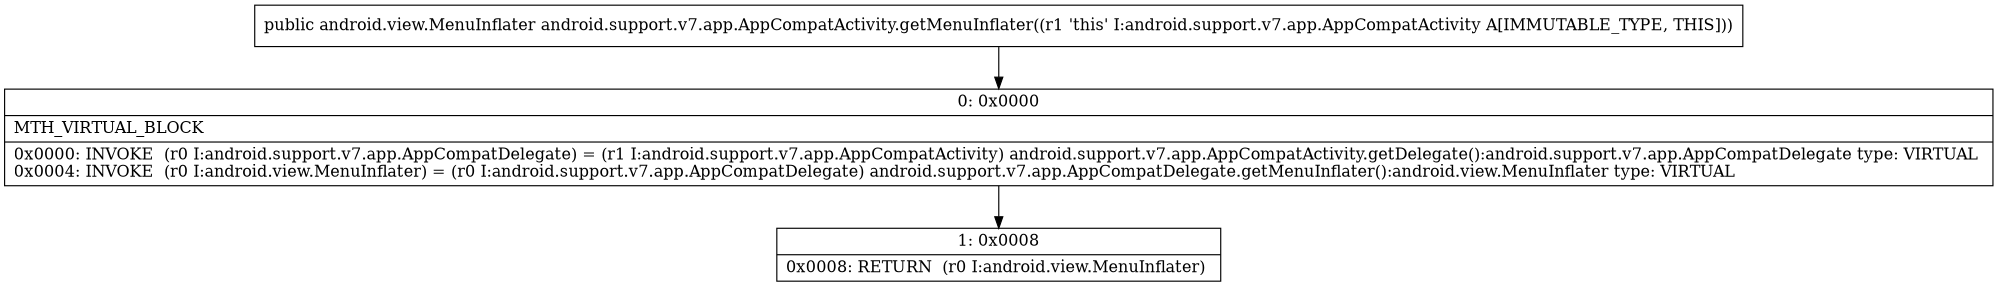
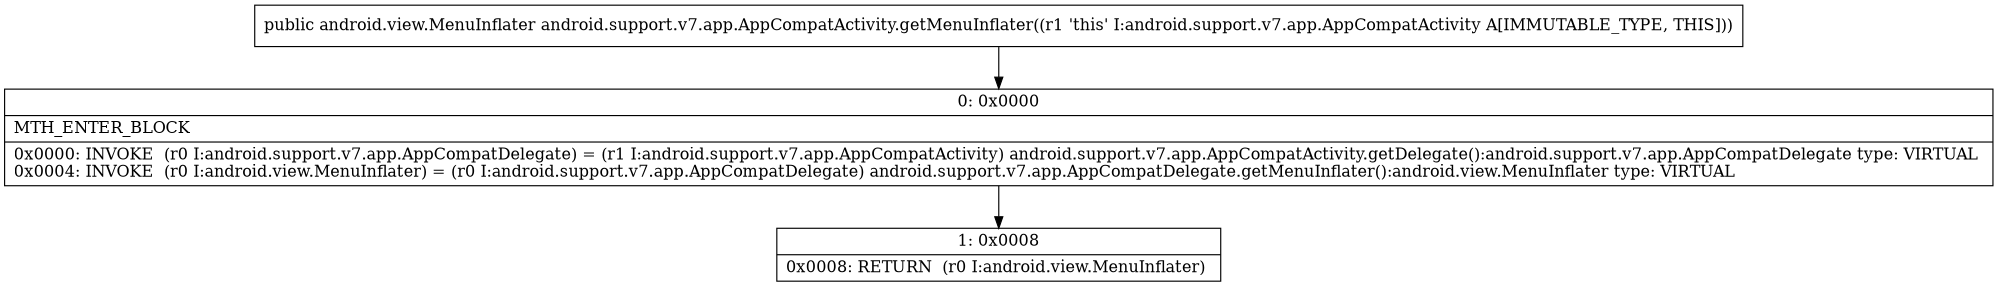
  digraph {
    node [shape=record]
-   n1 [label="{0\:\ 0x0000|MTH_VIRTUAL_BLOCK\l|0x0000: INVOKE  (r0 I:android.support.v7.app.AppCompatDelegate) = (r1 I:android.support.v7.app.AppCompatActivity) android.support.v7.app.AppCompatActivity.getDelegate():android.support.v7.app.AppCompatDelegate type: VIRTUAL \l0x0004: INVOKE  (r0 I:android.view.MenuInflater) = (r0 I:android.support.v7.app.AppCompatDelegate) android.support.v7.app.AppCompatDelegate.getMenuInflater():android.view.MenuInflater type: VIRTUAL \l}"]
+   n1 [label="{0\:\ 0x0000|MTH_ENTER_BLOCK\l|0x0000: INVOKE  (r0 I:android.support.v7.app.AppCompatDelegate) = (r1 I:android.support.v7.app.AppCompatActivity) android.support.v7.app.AppCompatActivity.getDelegate():android.support.v7.app.AppCompatDelegate type: VIRTUAL \l0x0004: INVOKE  (r0 I:android.view.MenuInflater) = (r0 I:android.support.v7.app.AppCompatDelegate) android.support.v7.app.AppCompatDelegate.getMenuInflater():android.view.MenuInflater type: VIRTUAL \l}"]
    n2 [label="{1\:\ 0x0008|0x0008: RETURN  (r0 I:android.view.MenuInflater) \l}"]
    n3 [label="{public android.view.MenuInflater android.support.v7.app.AppCompatActivity.getMenuInflater((r1 'this' I:android.support.v7.app.AppCompatActivity A[IMMUTABLE_TYPE, THIS])) }"]
    n1 -> n2
    n3 -> n1
  }
